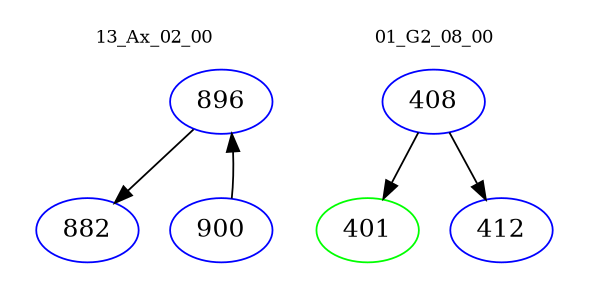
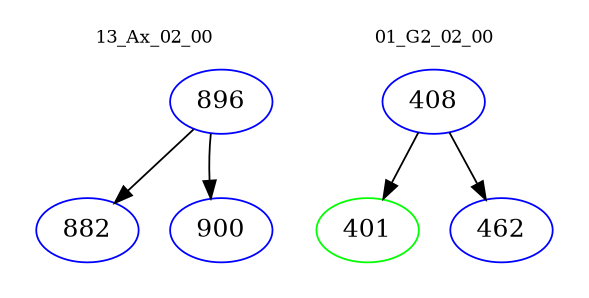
  digraph {
    node [color=blue]
    edge [color=black]
    n1 [label=896]
    n2 [label=882]
    n3 [label=900]
    n4 [label=408]
    n5 [color=green label=401]
-   n6 [label=412]
+   n6 [label=462]
    subgraph cluster_1 {
      color=white
      fontsize=10
      label="13_Ax_02_00"
      n1
      n2
      n3
    }
    subgraph cluster_2 {
      color=white
      fontsize=10
-     label="01_G2_08_00"
+     label="01_G2_02_00"
      n4
      n5
      n6
    }
    n1 -> n2
-   n3 -> n1
+   n1 -> n3
    n4 -> n5
    n4 -> n6
  }
